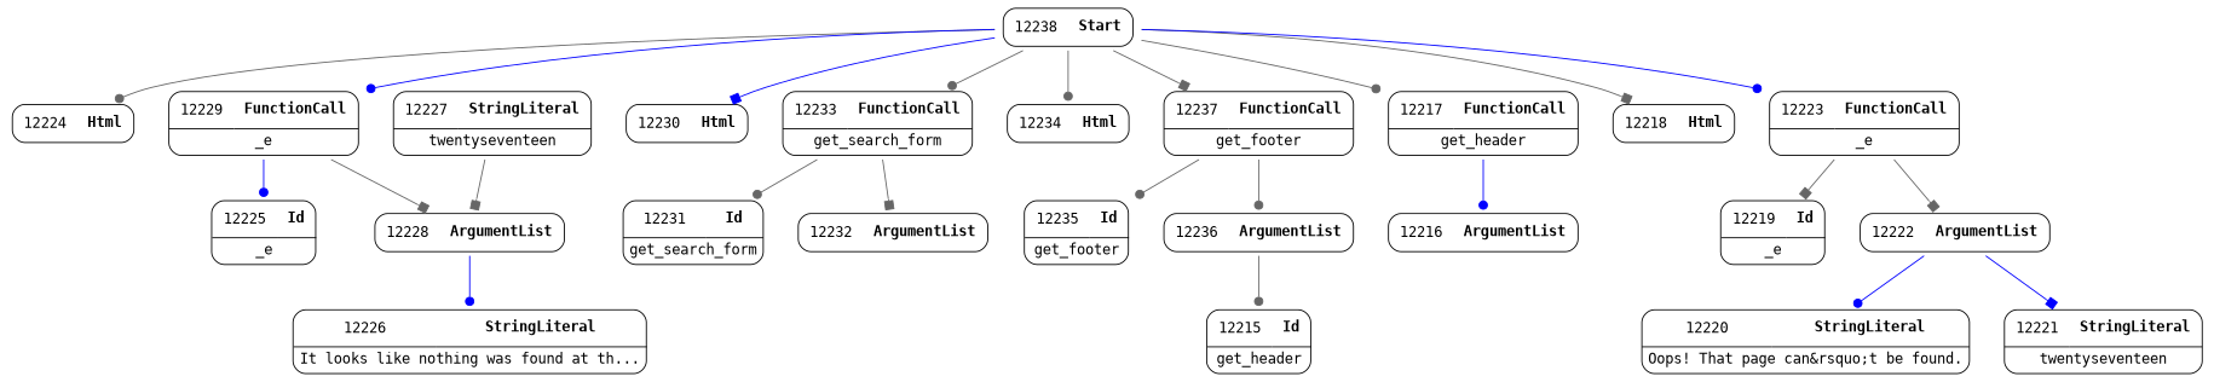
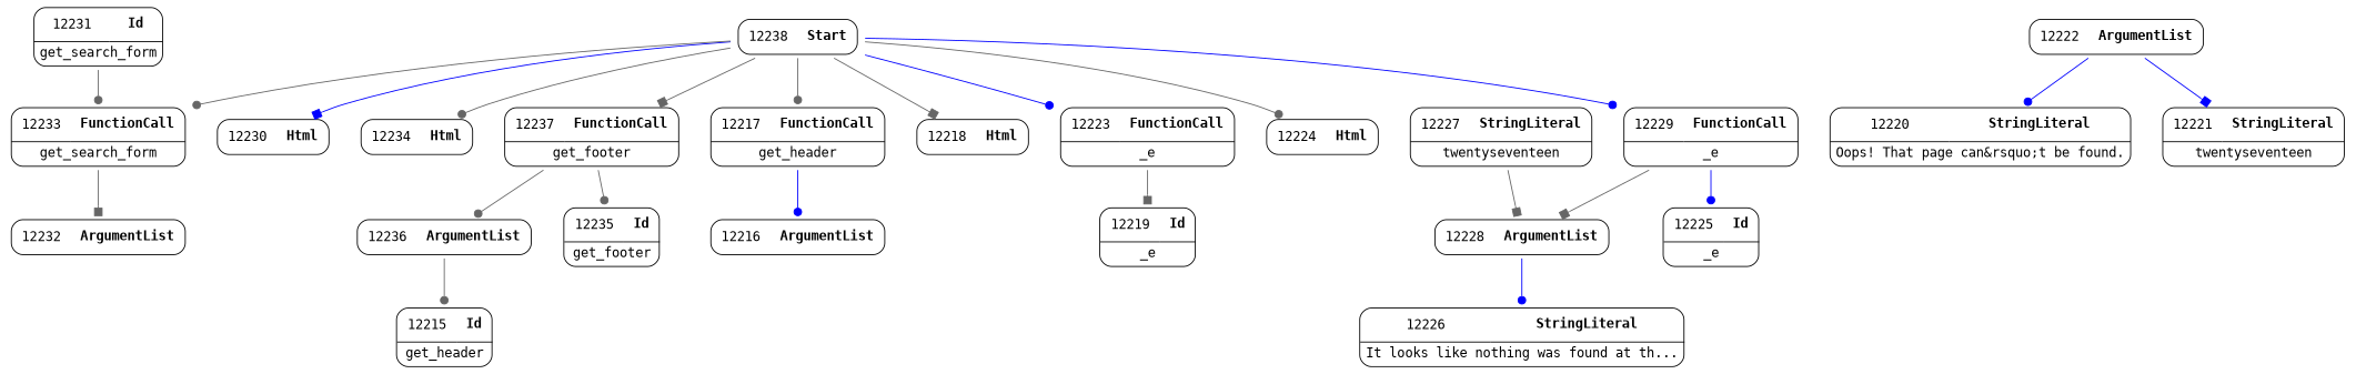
  digraph {
    fontname="DejaVu Sans Mono"
    node [fontname="DejaVu Sans Mono" shape=none]
    edge [arrowhead=dot color=gray40 fontname="DejaVu Sans Mono" weight=2]
    n1 [label=<<TABLE border='1' cellspacing='0' cellpadding='10' style='rounded' ><TR><TD border='0'>12224</TD><TD border='0'><B>Html</B></TD></TR></TABLE>>]
    n2 [label=<<TABLE border='1' cellspacing='0' cellpadding='10' style='rounded' ><TR><TD border='0'>12225</TD><TD border='0'><B>Id</B></TD></TR><HR/><TR><TD border='0' cellpadding='5' colspan='2'>_e</TD></TR></TABLE>>]
    n3 [label=<<TABLE border='1' cellspacing='0' cellpadding='10' style='rounded' ><TR><TD border='0'>12226</TD><TD border='0'><B>StringLiteral</B></TD></TR><HR/><TR><TD border='0' cellpadding='5' colspan='2'>It looks like nothing was found at th...</TD></TR></TABLE>>]
    n4 [label=<<TABLE border='1' cellspacing='0' cellpadding='10' style='rounded' ><TR><TD border='0'>12227</TD><TD border='0'><B>StringLiteral</B></TD></TR><HR/><TR><TD border='0' cellpadding='5' colspan='2'>twentyseventeen</TD></TR></TABLE>>]
    n5 [label=<<TABLE border='1' cellspacing='0' cellpadding='10' style='rounded' ><TR><TD border='0'>12228</TD><TD border='0'><B>ArgumentList</B></TD></TR></TABLE>>]
    n6 [label=<<TABLE border='1' cellspacing='0' cellpadding='10' style='rounded' ><TR><TD border='0'>12229</TD><TD border='0'><B>FunctionCall</B></TD></TR><HR/><TR><TD border='0' cellpadding='5' colspan='2'>_e</TD></TR></TABLE>>]
    n7 [label=<<TABLE border='1' cellspacing='0' cellpadding='10' style='rounded' ><TR><TD border='0'>12230</TD><TD border='0'><B>Html</B></TD></TR></TABLE>>]
    n8 [label=<<TABLE border='1' cellspacing='0' cellpadding='10' style='rounded' ><TR><TD border='0'>12231</TD><TD border='0'><B>Id</B></TD></TR><HR/><TR><TD border='0' cellpadding='5' colspan='2'>get_search_form</TD></TR></TABLE>>]
    n9 [label=<<TABLE border='1' cellspacing='0' cellpadding='10' style='rounded' ><TR><TD border='0'>12232</TD><TD border='0'><B>ArgumentList</B></TD></TR></TABLE>>]
    n10 [label=<<TABLE border='1' cellspacing='0' cellpadding='10' style='rounded' ><TR><TD border='0'>12233</TD><TD border='0'><B>FunctionCall</B></TD></TR><HR/><TR><TD border='0' cellpadding='5' colspan='2'>get_search_form</TD></TR></TABLE>>]
    n11 [label=<<TABLE border='1' cellspacing='0' cellpadding='10' style='rounded' ><TR><TD border='0'>12234</TD><TD border='0'><B>Html</B></TD></TR></TABLE>>]
    n12 [label=<<TABLE border='1' cellspacing='0' cellpadding='10' style='rounded' ><TR><TD border='0'>12235</TD><TD border='0'><B>Id</B></TD></TR><HR/><TR><TD border='0' cellpadding='5' colspan='2'>get_footer</TD></TR></TABLE>>]
    n13 [label=<<TABLE border='1' cellspacing='0' cellpadding='10' style='rounded' ><TR><TD border='0'>12236</TD><TD border='0'><B>ArgumentList</B></TD></TR></TABLE>>]
    n14 [label=<<TABLE border='1' cellspacing='0' cellpadding='10' style='rounded' ><TR><TD border='0'>12215</TD><TD border='0'><B>Id</B></TD></TR><HR/><TR><TD border='0' cellpadding='5' colspan='2'>get_header</TD></TR></TABLE>>]
    n15 [label=<<TABLE border='1' cellspacing='0' cellpadding='10' style='rounded' ><TR><TD border='0'>12237</TD><TD border='0'><B>FunctionCall</B></TD></TR><HR/><TR><TD border='0' cellpadding='5' colspan='2'>get_footer</TD></TR></TABLE>>]
    n16 [label=<<TABLE border='1' cellspacing='0' cellpadding='10' style='rounded' ><TR><TD border='0'>12238</TD><TD border='0'><B>Start</B></TD></TR></TABLE>>]
    n17 [label=<<TABLE border='1' cellspacing='0' cellpadding='10' style='rounded' ><TR><TD border='0'>12217</TD><TD border='0'><B>FunctionCall</B></TD></TR><HR/><TR><TD border='0' cellpadding='5' colspan='2'>get_header</TD></TR></TABLE>>]
    n18 [label=<<TABLE border='1' cellspacing='0' cellpadding='10' style='rounded' ><TR><TD border='0'>12218</TD><TD border='0'><B>Html</B></TD></TR></TABLE>>]
    n19 [label=<<TABLE border='1' cellspacing='0' cellpadding='10' style='rounded' ><TR><TD border='0'>12223</TD><TD border='0'><B>FunctionCall</B></TD></TR><HR/><TR><TD border='0' cellpadding='5' colspan='2'>_e</TD></TR></TABLE>>]
    n20 [label=<<TABLE border='1' cellspacing='0' cellpadding='10' style='rounded' ><TR><TD border='0'>12216</TD><TD border='0'><B>ArgumentList</B></TD></TR></TABLE>>]
    n21 [label=<<TABLE border='1' cellspacing='0' cellpadding='10' style='rounded' ><TR><TD border='0'>12219</TD><TD border='0'><B>Id</B></TD></TR><HR/><TR><TD border='0' cellpadding='5' colspan='2'>_e</TD></TR></TABLE>>]
    n22 [label=<<TABLE border='1' cellspacing='0' cellpadding='10' style='rounded' ><TR><TD border='0'>12222</TD><TD border='0'><B>ArgumentList</B></TD></TR></TABLE>>]
    n23 [label=<<TABLE border='1' cellspacing='0' cellpadding='10' style='rounded' ><TR><TD border='0'>12220</TD><TD border='0'><B>StringLiteral</B></TD></TR><HR/><TR><TD border='0' cellpadding='5' colspan='2'>Oops! That page can&amp;rsquo;t be found.</TD></TR></TABLE>>]
    n24 [label=<<TABLE border='1' cellspacing='0' cellpadding='10' style='rounded' ><TR><TD border='0'>12221</TD><TD border='0'><B>StringLiteral</B></TD></TR><HR/><TR><TD border='0' cellpadding='5' colspan='2'>twentyseventeen</TD></TR></TABLE>>]
    n4 -> n5 [arrowhead=box]
    n5 -> n3 [color=blue]
    n6 -> n2 [color=blue]
    n6 -> n5 [arrowhead=box]
-   n10 -> n8
+   n8 -> n10
    n10 -> n9 [arrowhead=box]
    n13 -> n14
    n15 -> n12
    n15 -> n13
    n16 -> n1
    n16 -> n6 [color=blue]
    n16 -> n7 [arrowhead=box color=blue]
    n16 -> n10
    n16 -> n11
    n16 -> n15 [arrowhead=box]
    n16 -> n17
    n16 -> n18 [arrowhead=box]
    n16 -> n19 [color=blue]
    n17 -> n20 [color=blue]
    n19 -> n21 [arrowhead=box]
-   n19 -> n22 [arrowhead=box]
    n22 -> n23 [color=blue]
    n22 -> n24 [arrowhead=box color=blue]
  }
